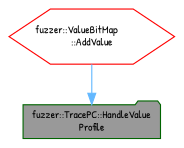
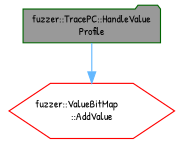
  digraph {
    rankdir=TB
    fontname="Patrick Hand"
    node [fontname="Patrick Hand" fontsize=10 style=filled]
    n1 [color=darkgreen fillcolor=grey60 fontcolor=black height=0.2 label="fuzzer::TracePC::HandleValue\lProfile" shape=folder width=0.4]
    n2 [color=red fillcolor=white height=0.2 label="fuzzer::ValueBitMap\l::AddValue" shape=hexagon width=0.4]
-   n2 -> n1 [color=steelblue1 fontname="Patrick Hand" fontsize=10 labelfontname=Helvetica labelfontsize=10 style=solid]
+   n1 -> n2 [color=steelblue1 fontname="Patrick Hand" fontsize=10 labelfontname=Helvetica labelfontsize=10 style=solid]
  }
